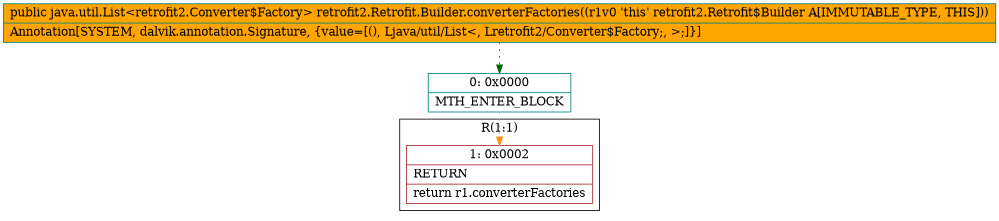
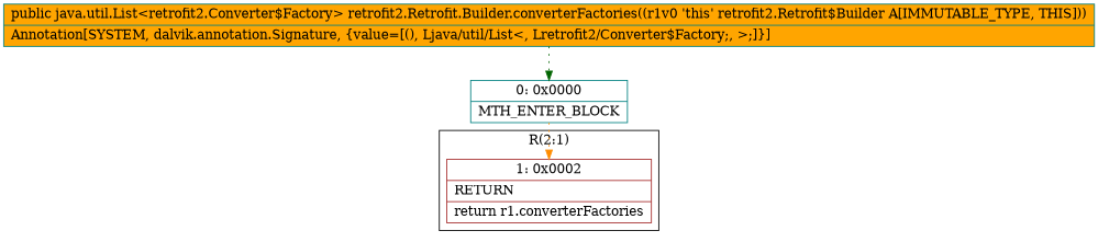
  digraph {
    node [color=teal shape=record style=filled fillcolor=white]
    edge [style=dotted arrowhead=normal]
    n1 [color=brown label="{1\:\ 0x0002|RETURN\l|return r1.converterFactories\l}"]
    n2 [label="{0\:\ 0x0000|MTH_ENTER_BLOCK\l}"]
    n3 [label="{public java.util.List\<retrofit2.Converter$Factory\> retrofit2.Retrofit.Builder.converterFactories((r1v0 'this' retrofit2.Retrofit$Builder A[IMMUTABLE_TYPE, THIS]))  | Annotation[SYSTEM, dalvik.annotation.Signature, \{value=[(), Ljava\/util\/List\<, Lretrofit2\/Converter$Factory;, \>;]\}]\l}" fillcolor=orange]
    subgraph cluster_1 {
-     label="R(1:1)"
+     label="R(2:1)"
      n1
    }
    n2 -> n1 [color=darkorange]
    n3 -> n2 [color=darkgreen]
  }
